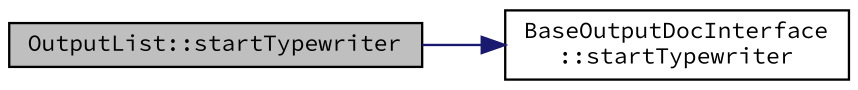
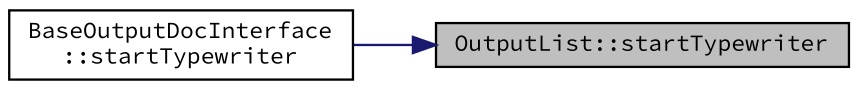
  digraph {
    rankdir=LR
    fontname="Source Code Pro"
    node [color=black fontname="Source Code Pro" fontsize=10 shape=record style=filled]
    n1 [fillcolor=grey75 fontcolor=black height=0.2 label="OutputList::startTypewriter" width=0.4]
    n2 [fillcolor=white height=0.2 label="BaseOutputDocInterface\l::startTypewriter" width=0.4]
-   n1 -> n2 [color=midnightblue fontname="Source Code Pro" fontsize=10 labelfontname=Helvetica labelfontsize=10 style=solid]
+   n2 -> n1 [color=midnightblue fontname="Source Code Pro" fontsize=10 labelfontname=Helvetica labelfontsize=10 style=solid]
  }
